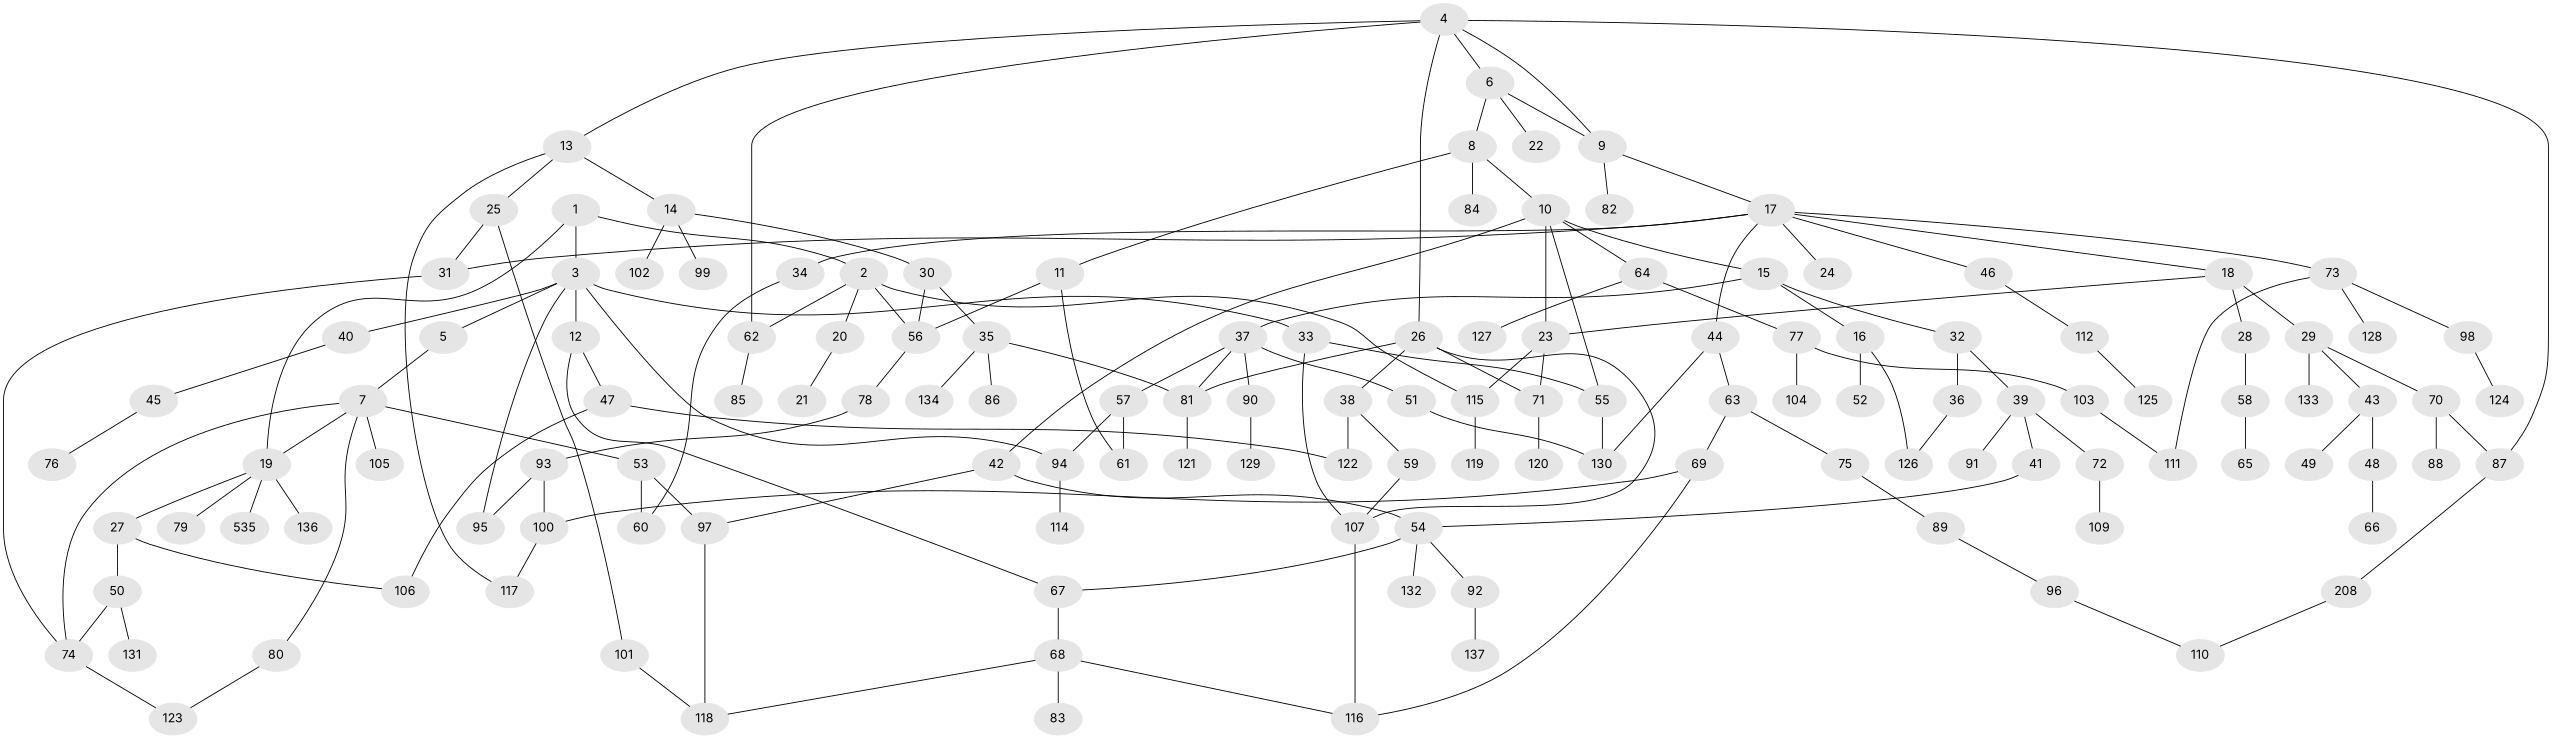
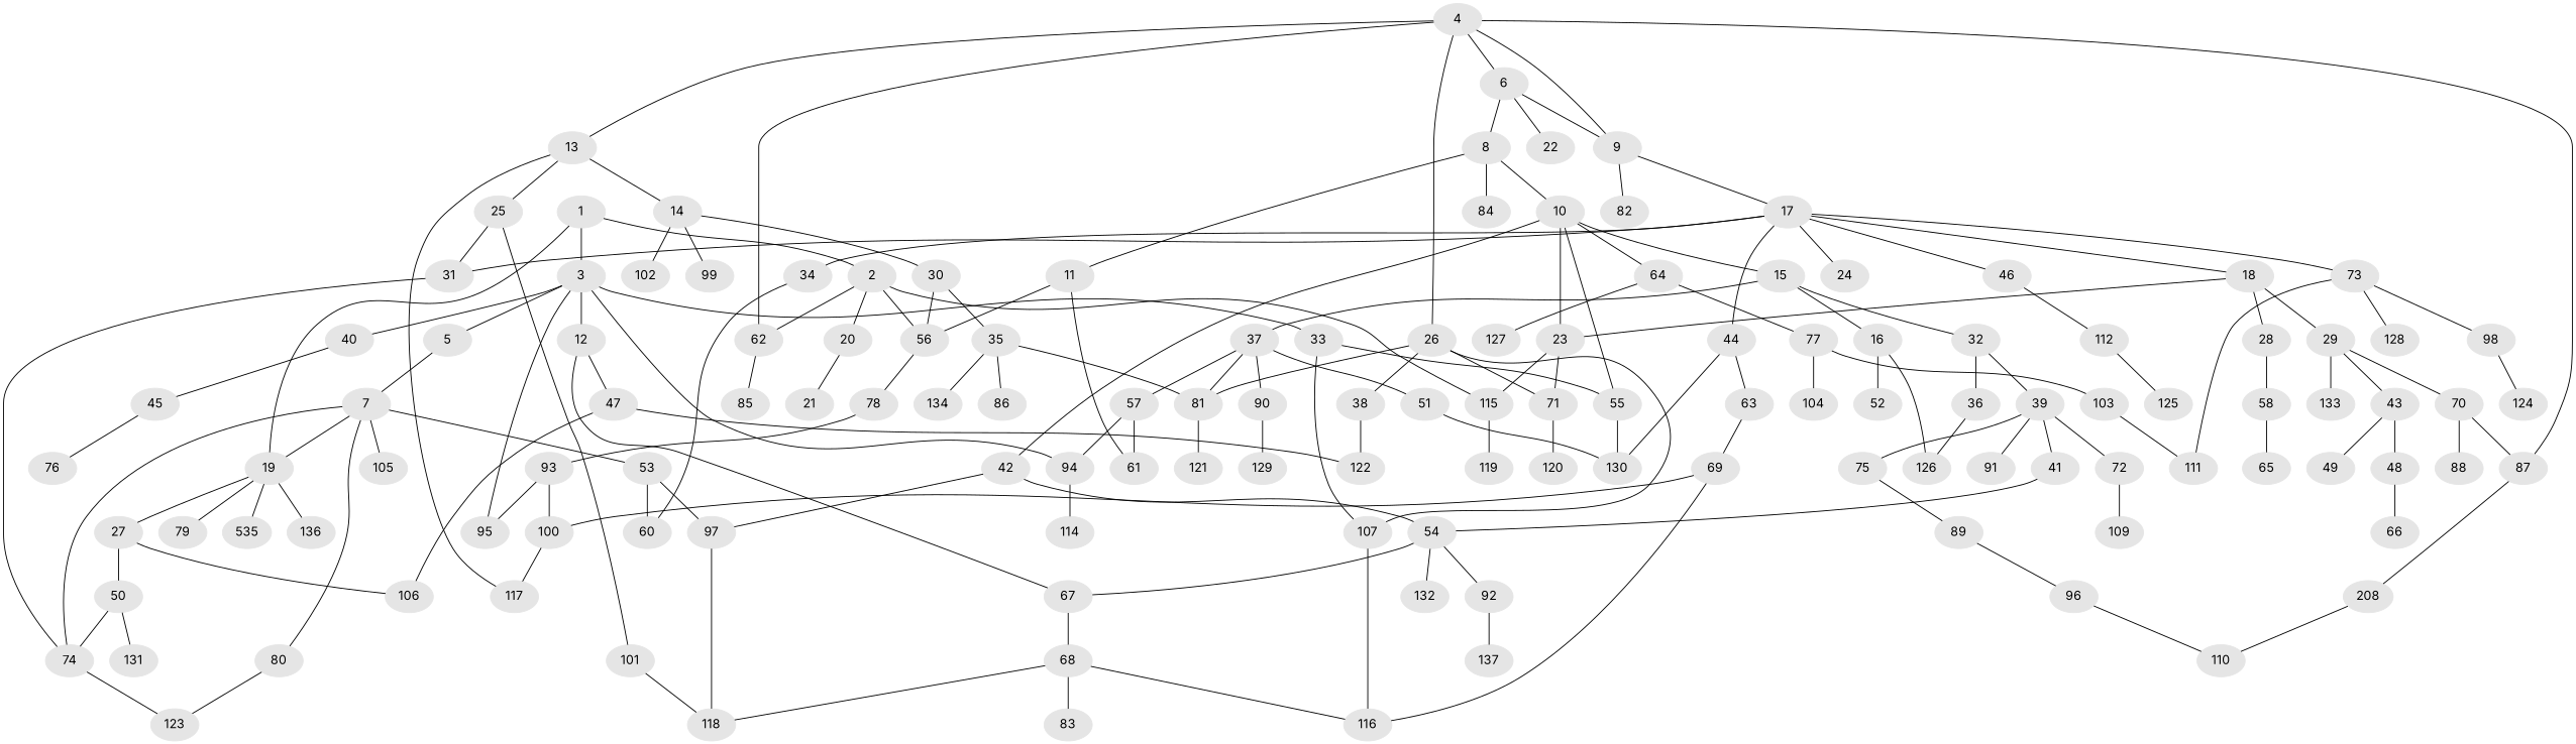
  graph {
    fontname=Inter
    node [color=gray90 fontname=Inter style=filled]
    edge [fontname=Inter]
    1
    2
    3
    19
    20
    56
    115
    62
    5
    12
    33
    40
    94
    95
    27
    79
    n17 [label=535]
    136
    4
    6
    9
    13
    26
    87
    21
    78
    119
    7
    47
    67
    55
    107
    45
    114
    8
    22
    17
    82
    14
    25
    117
    71
    38
    81
    85
    n46 [label=208]
    53
    74
    80
    105
    10
    11
    84
    60
    97
    123
    15
    23
    42
    64
    61
    18
    24
    31
    34
    44
    46
    73
    16
    32
    37
    54
    130
    77
    127
    106
    122
    68
    30
    99
    102
    101
    35
    52
    126
    36
    39
    51
    57
    90
    28
    29
    63
    112
    98
    111
    128
    58
    43
    70
    133
    50
    120
    118
-   59
    121
    116
    131
    65
    48
    49
    88
    86
    134
    41
    72
    91
    129
    109
    76
    92
    132
    66
    69
    75
    125
    137
    93
    100
    89
    103
    104
    83
    124
    96
    110
    1 -- 2
    1 -- 3
    1 -- 19
    2 -- 20
    2 -- 56
    2 -- 115
    2 -- 62
    3 -- 5
    3 -- 12
    3 -- 33
    3 -- 40
    3 -- 94
    3 -- 95
    19 -- 27
    19 -- 79
    19 -- n17
    19 -- 136
    20 -- 21
    56 -- 78
    115 -- 119
    62 -- 85
    5 -- 7
    12 -- 47
    12 -- 67
    33 -- 55
    33 -- 107
    40 -- 45
    94 -- 114
    27 -- 106
    27 -- 50
    4 -- 62
    4 -- 6
    4 -- 9
    4 -- 13
    4 -- 26
    4 -- 87
    6 -- 9
    6 -- 8
    6 -- 22
    9 -- 17
    9 -- 82
    13 -- 14
    13 -- 25
    13 -- 117
    26 -- 107
    26 -- 71
    26 -- 38
    26 -- 81
    87 -- n46
    78 -- 93
    7 -- 19
    7 -- 53
    7 -- 74
    7 -- 80
    7 -- 105
    47 -- 106
    47 -- 122
    67 -- 68
    55 -- 130
    107 -- 116
    45 -- 76
    8 -- 10
    8 -- 11
    8 -- 84
    17 -- 18
    17 -- 24
    17 -- 31
    17 -- 34
    17 -- 44
    17 -- 46
    17 -- 73
    14 -- 30
    14 -- 99
    14 -- 102
    25 -- 31
    25 -- 101
    71 -- 120
    38 -- 122
-   38 -- 59
    81 -- 121
    n46 -- 110
    53 -- 60
    53 -- 97
    74 -- 123
    80 -- 123
    10 -- 55
    10 -- 15
    10 -- 23
    10 -- 42
    10 -- 64
    11 -- 56
    11 -- 61
    97 -- 118
    15 -- 16
    15 -- 32
    15 -- 37
    23 -- 115
    23 -- 71
    42 -- 97
    42 -- 54
    64 -- 77
    64 -- 127
    18 -- 23
    18 -- 28
    18 -- 29
    31 -- 74
    34 -- 60
    44 -- 130
    44 -- 63
    46 -- 112
    73 -- 98
    73 -- 111
    73 -- 128
    16 -- 52
    16 -- 126
    32 -- 36
    32 -- 39
    37 -- 81
    37 -- 51
    37 -- 57
    37 -- 90
    54 -- 67
    54 -- 92
    54 -- 132
    77 -- 103
    77 -- 104
    68 -- 118
    68 -- 116
    68 -- 83
    30 -- 56
    30 -- 35
    101 -- 118
    35 -- 81
    35 -- 86
    35 -- 134
    36 -- 126
    39 -- 41
    39 -- 72
    39 -- 91
    51 -- 130
    57 -- 94
    57 -- 61
    90 -- 129
    28 -- 58
    29 -- 43
    29 -- 70
    29 -- 133
    63 -- 69
-   63 -- 75
+   39 -- 75
    112 -- 125
    98 -- 124
    58 -- 65
    43 -- 48
    43 -- 49
    70 -- 87
    70 -- 88
    50 -- 74
    50 -- 131
-   59 -- 107
    48 -- 66
    41 -- 54
    72 -- 109
    92 -- 137
    69 -- 116
    69 -- 100
    75 -- 89
    93 -- 95
    93 -- 100
    100 -- 117
    89 -- 96
    103 -- 111
    96 -- 110
  }
